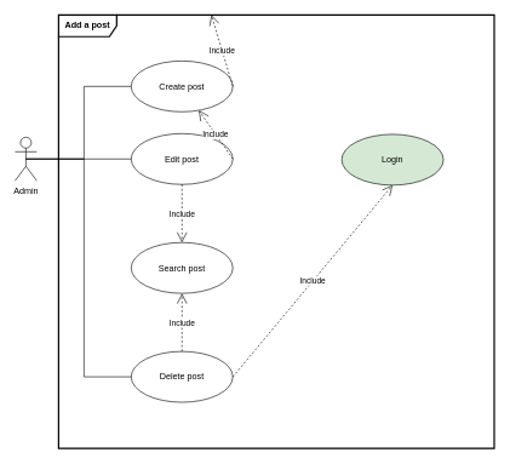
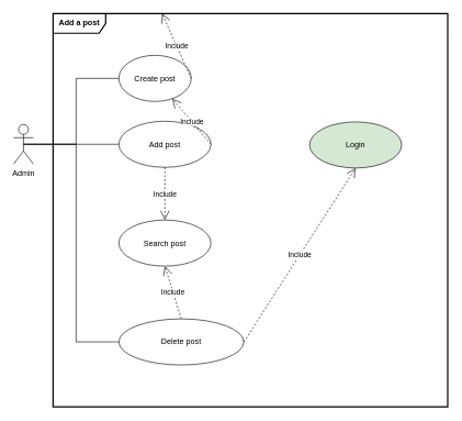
  <mxCell id="0" />
  <mxCell id="1" parent="0" />
  <mxCell id="2" value="&lt;b&gt;Add a post&lt;/b&gt;" style="shape=umlFrame;whiteSpace=wrap;html=1;strokeWidth=2;width=80;height=30;" parent="1" vertex="1"><mxGeometry x="80" y="20" width="600" height="597" as="geometry" /></mxCell>
  <mxCell id="3" value="Admin" style="shape=umlActor;verticalLabelPosition=bottom;verticalAlign=top;html=1;" parent="1" vertex="1"><mxGeometry x="20" y="188.5" width="30" height="60" as="geometry" /></mxCell>
- <mxCell id="4" value="Create post" style="ellipse;whiteSpace=wrap;html=1;" parent="1" vertex="1"><mxGeometry x="180" y="83.5" width="140" height="70" as="geometry" /></mxCell>
- <mxCell id="5" value="Edit post" style="ellipse;whiteSpace=wrap;html=1;" parent="1" vertex="1"><mxGeometry x="180" y="183.5" width="140" height="70" as="geometry" /></mxCell>
- <mxCell id="6" value="Delete post" style="ellipse;whiteSpace=wrap;html=1;" parent="1" vertex="1"><mxGeometry x="180" y="483.5" width="140" height="70" as="geometry" /></mxCell>
+ <mxCell id="4" value="Create post" style="ellipse;whiteSpace=wrap;html=1;" parent="1" vertex="1"><mxGeometry x="180" y="83.5" width="110" height="70" as="geometry" /></mxCell>
+ <mxCell id="5" value="Add post" style="ellipse;whiteSpace=wrap;html=1;" parent="1" vertex="1"><mxGeometry x="180" y="183.5" width="140" height="70" as="geometry" /></mxCell>
+ <mxCell id="6" value="Delete post" style="ellipse;whiteSpace=wrap;html=1;" parent="1" vertex="1"><mxGeometry x="180" y="483.5" width="190" height="70" as="geometry" /></mxCell>
  <mxCell id="7" value="Login" style="ellipse;whiteSpace=wrap;html=1;fillColor=#d5e8d4;" parent="1" vertex="1"><mxGeometry x="470" y="184.5" width="140" height="70" as="geometry" /></mxCell>
  <mxCell id="8" value="" style="endArrow=none;html=1;rounded=0;exitX=0.5;exitY=0.5;exitDx=0;exitDy=0;exitPerimeter=0;entryX=0;entryY=0.5;entryDx=0;entryDy=0;" parent="1" source="3" target="5" edge="1"><mxGeometry relative="1" as="geometry"><mxPoint x="40" y="213" as="sourcePoint" /><mxPoint x="200" y="213" as="targetPoint" /></mxGeometry></mxCell>
  <mxCell id="9" value="" style="endArrow=none;html=1;rounded=0;exitX=0.5;exitY=0.5;exitDx=0;exitDy=0;exitPerimeter=0;entryX=0;entryY=0.5;entryDx=0;entryDy=0;edgeStyle=orthogonalEdgeStyle;" parent="1" source="3" target="4" edge="1"><mxGeometry relative="1" as="geometry"><mxPoint x="45" y="228.5" as="sourcePoint" /><mxPoint x="190" y="228.5" as="targetPoint" /></mxGeometry></mxCell>
  <mxCell id="10" value="" style="endArrow=none;html=1;rounded=0;exitX=0.5;exitY=0.5;exitDx=0;exitDy=0;exitPerimeter=0;entryX=0;entryY=0.5;entryDx=0;entryDy=0;edgeStyle=orthogonalEdgeStyle;" parent="1" source="3" target="6" edge="1"><mxGeometry relative="1" as="geometry"><mxPoint x="45" y="228.5" as="sourcePoint" /><mxPoint x="190" y="128.5" as="targetPoint" /></mxGeometry></mxCell>
  <mxCell id="11" value="Include" style="endArrow=open;endSize=12;dashed=1;html=1;rounded=0;endFill=0;entryX=0.5;entryY=1;entryDx=0;entryDy=0;exitX=1;exitY=0.5;exitDx=0;exitDy=0;" parent="1" source="6" target="7" edge="1"><mxGeometry width="160" relative="1" as="geometry"><mxPoint x="290" y="393.5" as="sourcePoint" /><mxPoint x="450" y="393.5" as="targetPoint" /></mxGeometry></mxCell>
  <mxCell id="12" value="Include" style="endArrow=open;endSize=12;dashed=1;html=1;rounded=0;endFill=0;exitX=1;exitY=0.5;exitDx=0;exitDy=0;" parent="1" source="5" target="4" edge="1"><mxGeometry width="160" relative="1" as="geometry"><mxPoint x="330" y="328.5" as="sourcePoint" /><mxPoint x="480" y="223.5" as="targetPoint" /></mxGeometry></mxCell>
  <mxCell id="13" value="Include" style="endArrow=open;endSize=12;dashed=1;html=1;rounded=0;endFill=0;exitX=1;exitY=0.5;exitDx=0;exitDy=0;" parent="1" source="4" target="2" edge="1"><mxGeometry width="160" relative="1" as="geometry"><mxPoint x="330" y="228.5" as="sourcePoint" /><mxPoint x="480" y="229.5" as="targetPoint" /></mxGeometry></mxCell>
  <mxCell id="14" value="Search post" style="ellipse;whiteSpace=wrap;html=1;" parent="1" vertex="1"><mxGeometry x="180" y="333.5" width="140" height="70" as="geometry" /></mxCell>
  <mxCell id="15" value="Include" style="endArrow=open;endSize=12;dashed=1;html=1;rounded=0;endFill=0;entryX=0.5;entryY=0;entryDx=0;entryDy=0;exitX=0.5;exitY=1;exitDx=0;exitDy=0;" parent="1" source="5" target="14" edge="1"><mxGeometry width="160" relative="1" as="geometry"><mxPoint x="330" y="228.5" as="sourcePoint" /><mxPoint x="480" y="229.5" as="targetPoint" /></mxGeometry></mxCell>
  <mxCell id="16" value="Include" style="endArrow=open;endSize=12;dashed=1;html=1;rounded=0;endFill=0;entryX=0.5;entryY=1;entryDx=0;entryDy=0;exitX=0.5;exitY=0;exitDx=0;exitDy=0;" parent="1" source="6" target="14" edge="1"><mxGeometry width="160" relative="1" as="geometry"><mxPoint x="260" y="263.5" as="sourcePoint" /><mxPoint x="260" y="343.5" as="targetPoint" /></mxGeometry></mxCell>
